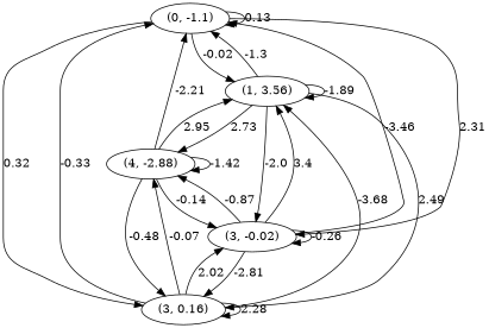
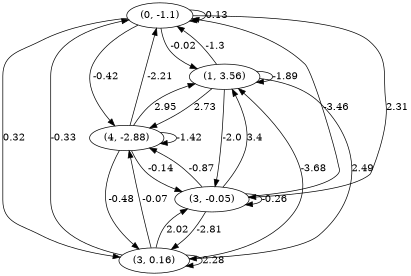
  digraph {
    n1 [label="(0, -1.1)"]
    n2 [label="(1, 3.56)"]
    n3 [label="(3, 0.16)"]
-   n4 [label="(3, -0.02)"]
+   n4 [label="(3, -0.05)"]
    n5 [label="(4, -2.88)"]
    n1 -> n1 [label=0.13]
    n1 -> n2 [label=-0.02]
    n1 -> n3 [label=0.32]
    n1 -> n4 [label=2.31]
+   n1 -> n5 [label=-0.42]
    n2 -> n1 [label=-1.3]
    n2 -> n2 [label=-1.89]
    n2 -> n3 [label=2.49]
    n2 -> n4 [label=-2.0]
    n2 -> n5 [label=2.73]
    n3 -> n1 [label=-0.33]
    n3 -> n2 [label=-3.68]
    n3 -> n3 [label=2.28]
    n3 -> n4 [label=2.02]
    n3 -> n5 [label=-0.07]
    n4 -> n1 [label=-3.46]
    n4 -> n2 [label=3.4]
    n4 -> n3 [label=-2.81]
    n4 -> n4 [label=-0.26]
    n4 -> n5 [label=-0.87]
    n5 -> n1 [label=-2.21]
    n5 -> n2 [label=2.95]
    n5 -> n3 [label=-0.48]
    n5 -> n4 [label=-0.14]
    n5 -> n5 [label=-1.42]
  }
